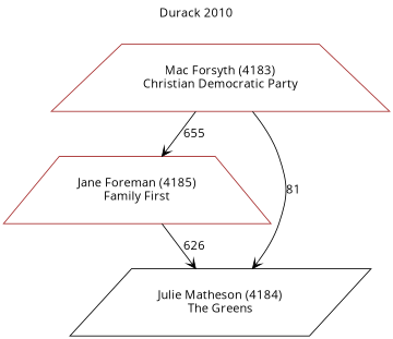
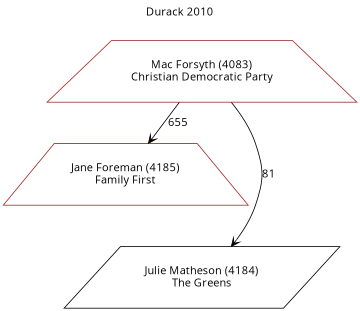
  digraph {
    fontname="Open Sans"
    label="Durack 2010"
    labelloc=t
    mclimit=10
    node [color=brown fontname="Open Sans" shape=trapezium]
    edge [arrowhead=vee fontname="Open Sans"]
    n1 [label="Jane Foreman (4185)\nFamily First"]
    n2 [color=black label="Julie Matheson (4184)\nThe Greens" shape=parallelogram]
-   n3 [label="Mac Forsyth (4183)\nChristian Democratic Party"]
-   n1 -> n2 [label=626]
+   n3 [label="Mac Forsyth (4083)\nChristian Democratic Party"]
    n3 -> n1 [label=655]
    n3 -> n2 [label=81]
  }
